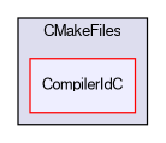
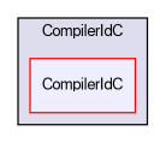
  digraph {
    compound=true
    n1 [fillcolor="#eeeeff" fontname=FreeSans fontsize=10 label=CompilerIdC pencolor=black shape=box style=filled color=red]
    subgraph cluster_1 {
      bgcolor="#ddddee"
      fontname=FreeSans
      fontsize=10
-     label=CMakeFiles
+     label=CompilerIdC
      pencolor=black
      n1
    }
  }
